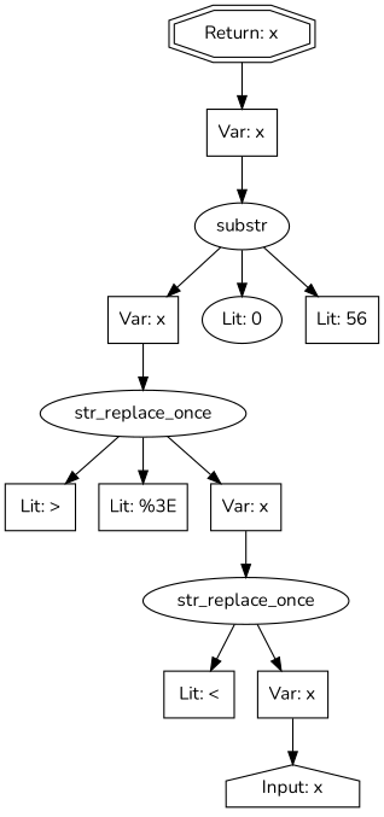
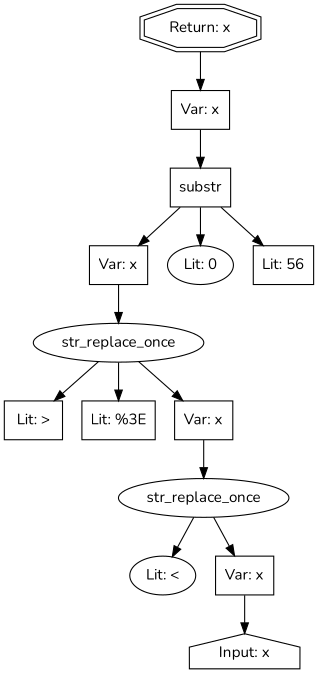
  digraph {
    fontname=Nunito
    node [fontname=Nunito shape=box]
    edge [fontname=Nunito]
    n1 [label="Input: x" shape=house]
    n2 [label=str_replace_once shape=ellipse]
-   n3 [label="Lit: <"]
+   n3 [label="Lit: <" shape=ellipse]
    n4 [label="Var: x"]
    n5 [label=str_replace_once shape=ellipse]
    n6 [label="Lit: >"]
    n7 [label="Lit: %3E"]
    n8 [label="Var: x"]
-   n9 [label=substr shape=ellipse]
+   n9 [label=substr]
    n10 [label="Var: x"]
    n11 [label="Lit: 0" shape=ellipse]
    n12 [label="Lit: 56"]
    n13 [label="Var: x"]
    n14 [label="Return: x" shape=doubleoctagon]
    n2 -> n3
    n2 -> n4
    n4 -> n1
    n5 -> n6
    n5 -> n7
    n5 -> n8
    n8 -> n2
    n9 -> n10
    n9 -> n11
    n9 -> n12
    n10 -> n5
    n13 -> n9
    n14 -> n13
  }
